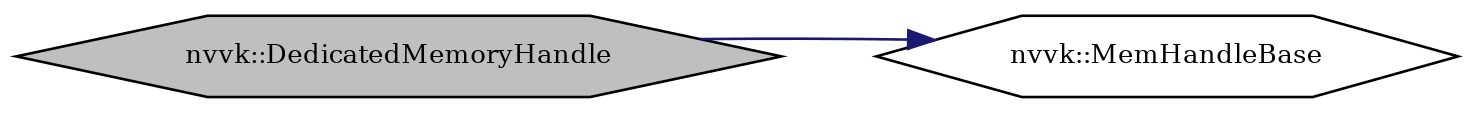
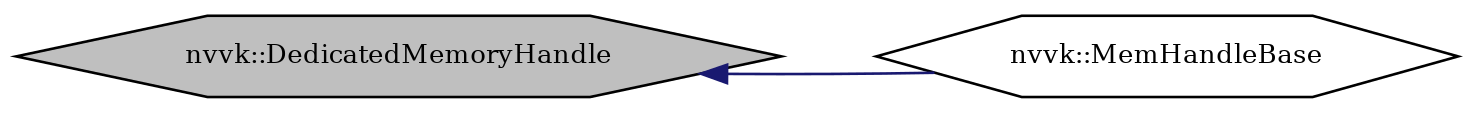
  digraph {
    rankdir=LR
    fontname="DejaVu Serif"
    node [color=black fontname="DejaVu Serif" fontsize=10 shape=hexagon style=filled]
    n1 [fillcolor=grey75 fontcolor=black height=0.2 label="nvvk::DedicatedMemoryHandle" width=0.4]
    n2 [fillcolor=white height=0.2 label="nvvk::MemHandleBase" width=0.4]
-   n2 -> n1 [color=midnightblue dir=back fontname="DejaVu Serif" fontsize=10 labelfontname=Helvetica labelfontsize=10 style=solid]
+   n1 -> n2 [color=midnightblue dir=back fontname="DejaVu Serif" fontsize=10 labelfontname=Helvetica labelfontsize=10 style=solid]
  }
